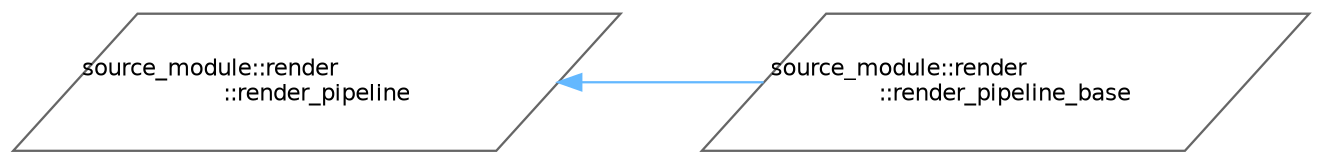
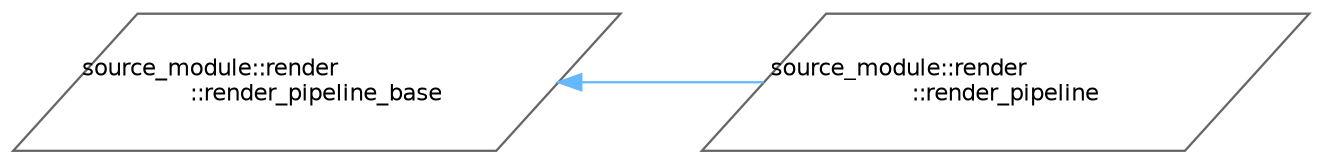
  digraph {
    rankdir=LR
    node [color=grey40 fillcolor=white fontname=Helvetica fontsize=10 shape=parallelogram style=filled]
    n1 [height=0.2 label="source_module::render\l::render_pipeline_base" width=0.4]
    n2 [height=0.2 label="source_module::render\l::render_pipeline" width=0.4]
-   n2 -> n1 [color=steelblue1 dir=back fontname=Helvetica fontsize=10 labelfontname=Helvetica labelfontsize=10 style=solid]
+   n1 -> n2 [color=steelblue1 dir=back fontname=Helvetica fontsize=10 labelfontname=Helvetica labelfontsize=10 style=solid]
  }
